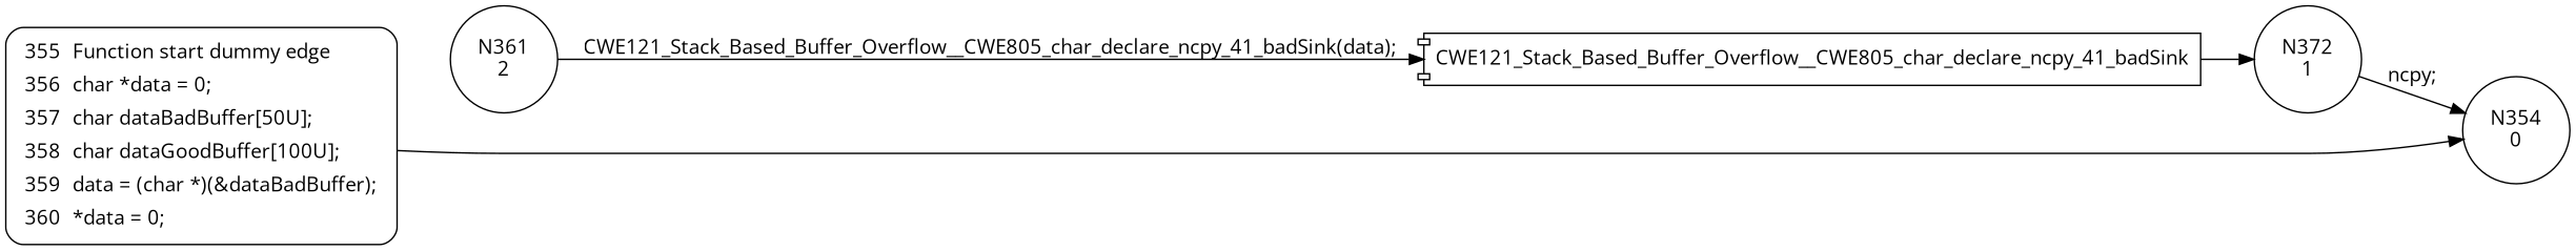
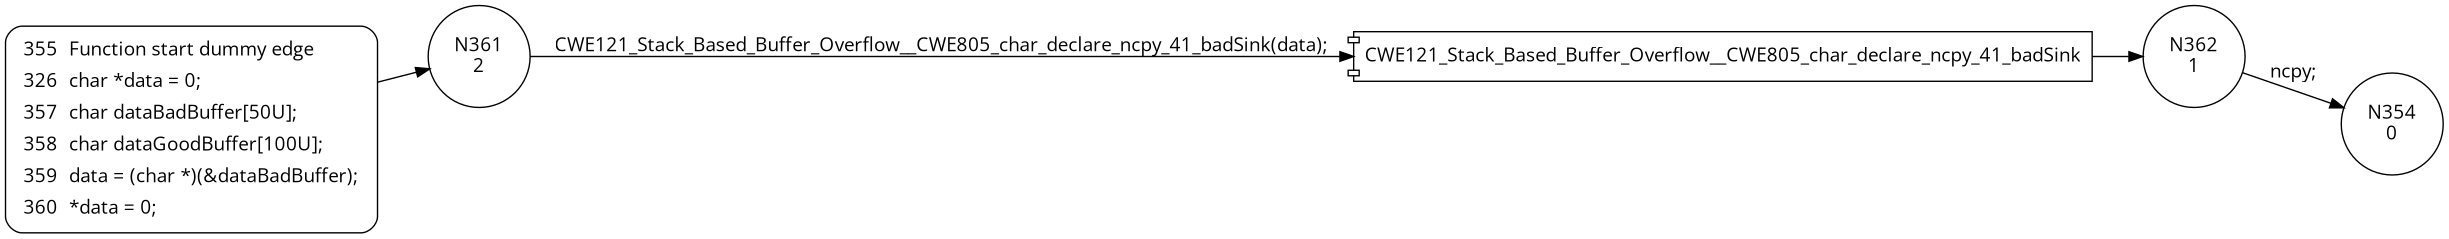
  digraph {
    fontname="Open Sans"
    rankdir=LR
    node [fontname="Open Sans" shape=circle]
    edge [fontname="Open Sans"]
    n1 [label="N361\n2"]
    n2 [label=CWE121_Stack_Based_Buffer_Overflow__CWE805_char_declare_ncpy_41_badSink shape=component]
-   n3 [label="N372\n1"]
+   n3 [label="N362\n1"]
    n4 [label="N354\n0"]
-   n5 [fillcolor=white label=<<table border="0" cellborder="0" cellpadding="3" bgcolor="white"><tr><td align="right">355</td><td align="left">Function start dummy edge</td></tr><tr><td align="right">356</td><td align="left">char *data = 0;</td></tr><tr><td align="right">357</td><td align="left">char dataBadBuffer[50U];</td></tr><tr><td align="right">358</td><td align="left">char dataGoodBuffer[100U];</td></tr><tr><td align="right">359</td><td align="left">data = (char *)(&amp;dataBadBuffer);</td></tr><tr><td align="right">360</td><td align="left">*data = 0;</td></tr></table>> penwidth=1 shape=Mrecord style="filled,bold"]
+   n5 [fillcolor=white label=<<table border="0" cellborder="0" cellpadding="3" bgcolor="white"><tr><td align="right">355</td><td align="left">Function start dummy edge</td></tr><tr><td align="right">326</td><td align="left">char *data = 0;</td></tr><tr><td align="right">357</td><td align="left">char dataBadBuffer[50U];</td></tr><tr><td align="right">358</td><td align="left">char dataGoodBuffer[100U];</td></tr><tr><td align="right">359</td><td align="left">data = (char *)(&amp;dataBadBuffer);</td></tr><tr><td align="right">360</td><td align="left">*data = 0;</td></tr></table>> penwidth=1 shape=Mrecord style="filled,bold"]
    n1 -> n2 [label="CWE121_Stack_Based_Buffer_Overflow__CWE805_char_declare_ncpy_41_badSink(data);"]
    n2 -> n3
    n3 -> n4 [label="ncpy;"]
-   n5 -> n4
+   n5 -> n1
  }
